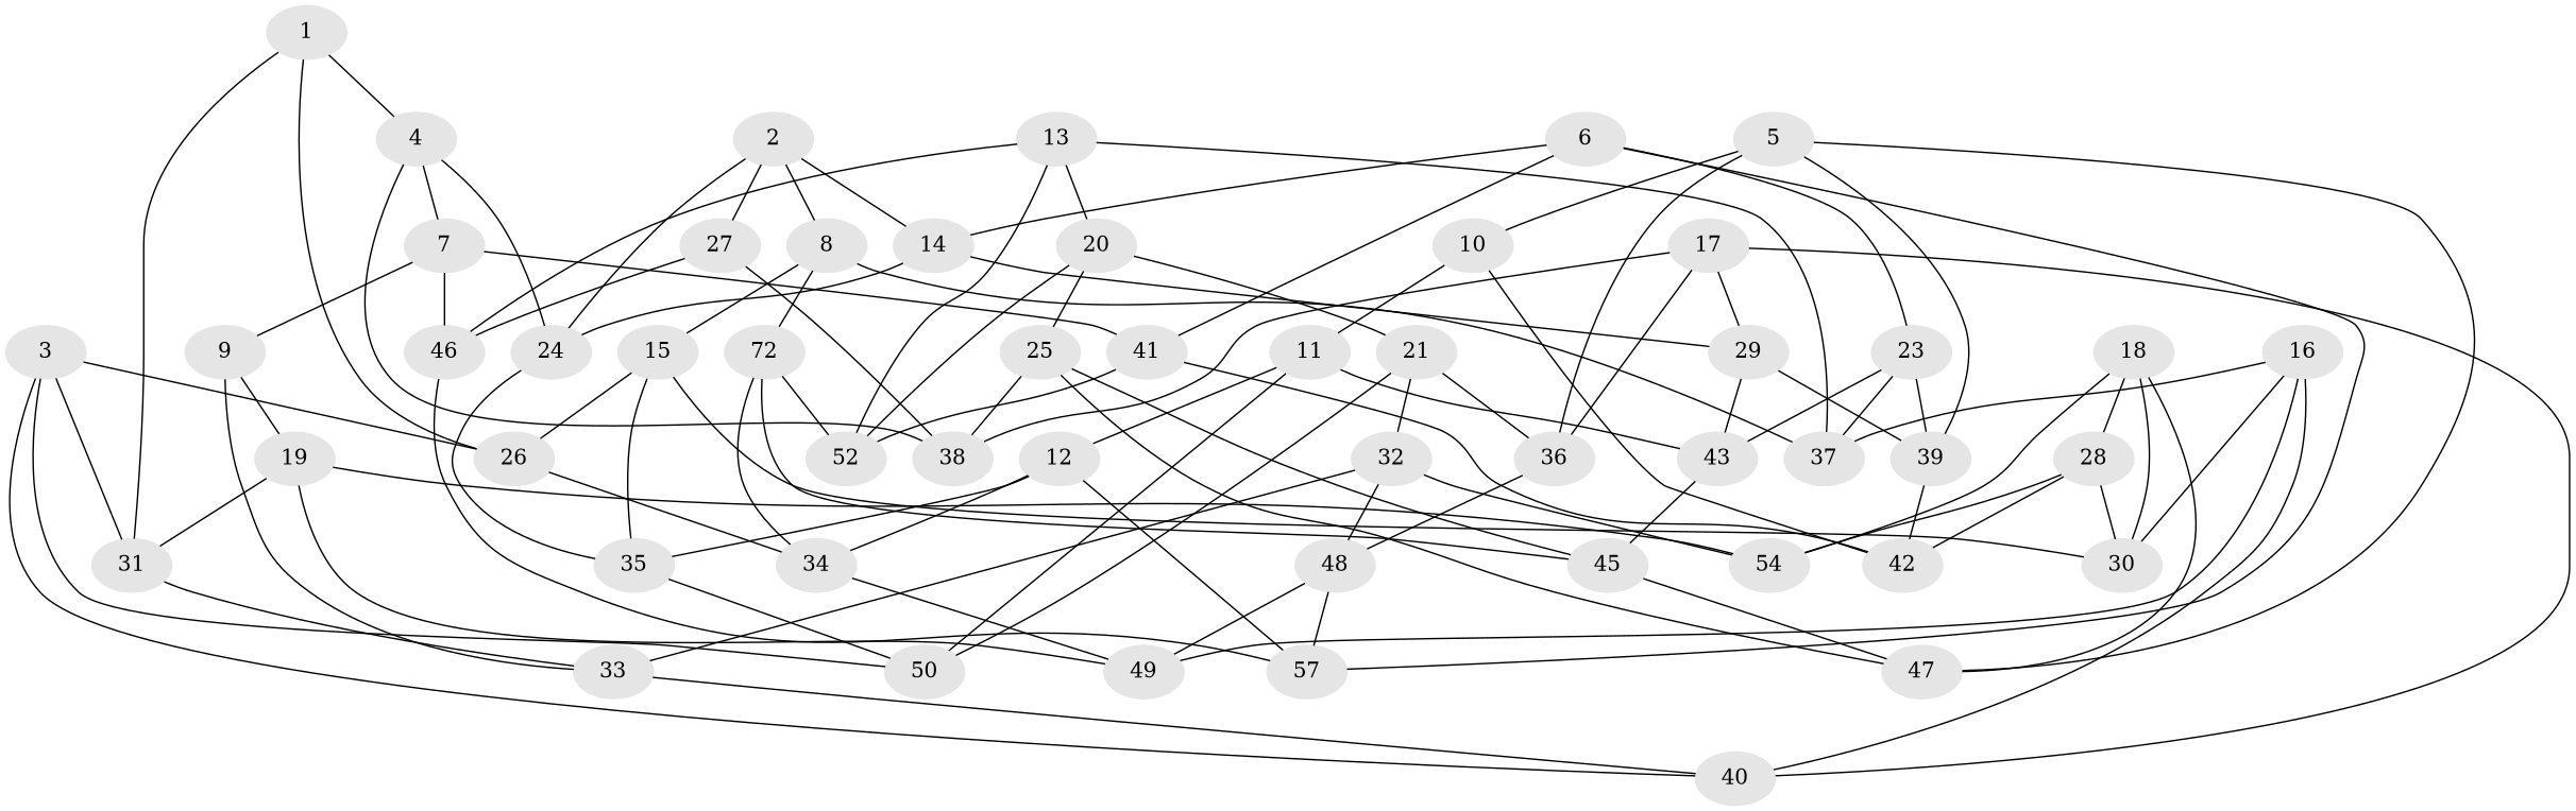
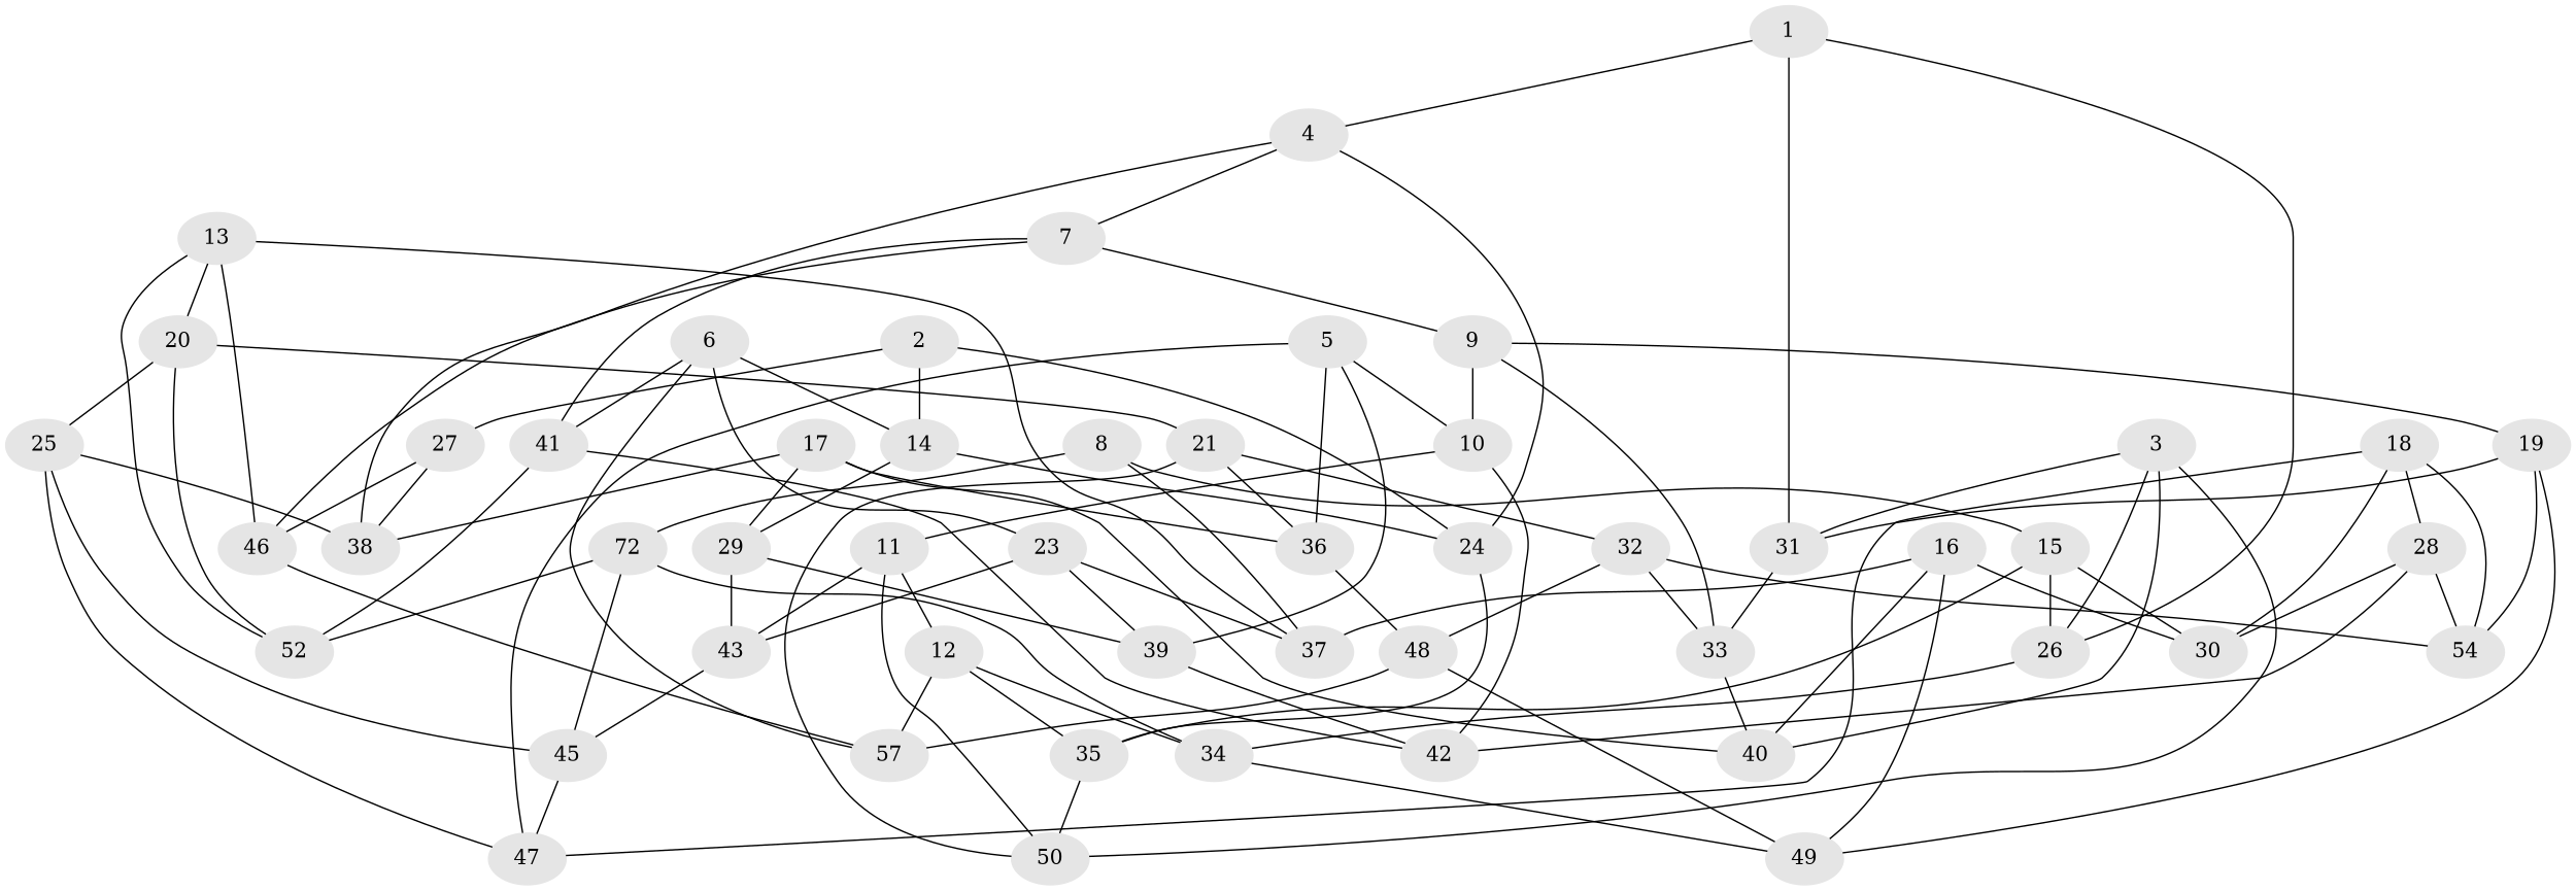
  graph {
    node [color=gray90 style=filled]
    1
    4
    26
    31
    24
    7
    38
    34
    27
    46
    33
    2
    8
    14
    15
    n16 [label=72]
    37
    29
    35
    3
    40
    50
    41
    9
    5
    10
    36
    39
    47
    11
    42
    48
    6
    23
    n35 [label=57]
    43
    52
    19
    30
    45
    49
    n42 [label=54]
    12
    13
    20
    21
    25
    16
    17
    18
    28
    32
    1 -- 4
    1 -- 26
    1 -- 31
    4 -- 24
    4 -- 7
    4 -- 38
    26 -- 34
    31 -- 33
    24 -- 35
    7 -- 46
    7 -- 41
    7 -- 9
    34 -- 49
    27 -- 38
    27 -- 46
    46 -- n35
    33 -- 40
    2 -- 24
    2 -- 27
-   2 -- 8
    2 -- 14
    8 -- 15
    8 -- n16
    8 -- 37
    14 -- 24
    14 -- 29
    15 -- 26
    15 -- 35
    15 -- 30
    n16 -- 34
    n16 -- 52
    n16 -- 45
    29 -- 39
    29 -- 43
    35 -- 50
    3 -- 26
    3 -- 31
    3 -- 40
    3 -- 50
    41 -- 42
    41 -- 52
    9 -- 33
+   9 -- 10
    9 -- 19
    5 -- 10
    5 -- 36
    5 -- 39
    5 -- 47
    10 -- 11
    10 -- 42
    36 -- 48
    39 -- 42
    11 -- 50
    11 -- 43
    11 -- 12
    48 -- n35
    48 -- 49
    6 -- 14
    6 -- 41
    6 -- 23
    6 -- n35
    23 -- 37
    23 -- 39
    23 -- 43
    43 -- 45
    19 -- 31
    19 -- 49
    19 -- n42
    45 -- 47
    12 -- 34
    12 -- 35
    12 -- n35
    13 -- 46
    13 -- 37
    13 -- 52
    13 -- 20
    20 -- 52
    20 -- 21
    20 -- 25
    21 -- 50
    21 -- 36
    21 -- 32
    25 -- 38
    25 -- 47
    25 -- 45
    16 -- 37
    16 -- 40
    16 -- 30
    16 -- 49
    17 -- 38
    17 -- 29
    17 -- 40
    17 -- 36
    18 -- 47
    18 -- 30
    18 -- n42
    18 -- 28
    28 -- 42
    28 -- 30
    28 -- n42
    32 -- 33
    32 -- 48
    32 -- n42
  }
